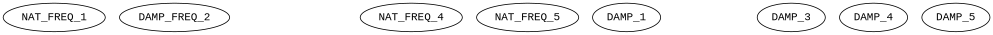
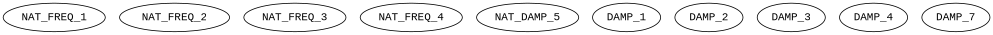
  strict digraph {
    fontname="Liberation Mono"
    node [fontname="Liberation Mono"]
    NAT_FREQ_1
-   NAT_FREQ_2 [label=DAMP_FREQ_2]
+   NAT_FREQ_2
+   NAT_FREQ_3
    NAT_FREQ_4
-   NAT_FREQ_5
+   NAT_FREQ_5 [label=NAT_DAMP_5]
    DAMP_1
+   DAMP_2
    DAMP_3
    DAMP_4
-   DAMP_5
+   DAMP_5 [label=DAMP_7]
  }
